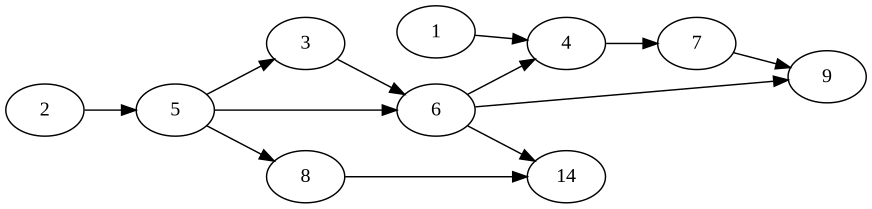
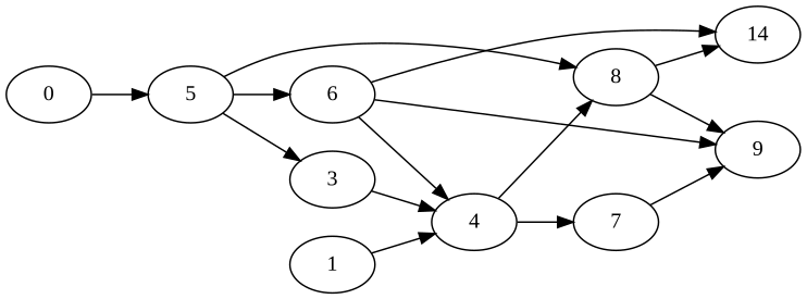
  digraph {
    fontname="Liberation Serif"
    rankdir=LR
    node [alpha=0.11 fontname="Liberation Serif"]
    edge [fontname="Liberation Serif"]
    1 [expect_size=33270784]
    4 [alpha=0.09 expect_size=23097344]
    7 [expect_size=30774272]
    8 [alpha=0.05 expect_size=42110976]
    6 [alpha=0.10 expect_size=44843008]
    9 [alpha=0.20 expect_size=24341504]
    n7 [alpha=0.14 expect_size=12776448 label=14]
-   2 [alpha=0.12 expect_size=14680064]
+   2 [alpha=0.12 expect_size=14680064 label=0]
    5 [alpha=0.12 expect_size=28407808]
    3 [alpha=0.01 expect_size=39898112]
    1 -> 4
    4 -> 7
+   4 -> 8
    7 -> 9
+   8 -> 9
    8 -> n7
    6 -> 4
    6 -> 9
    6 -> n7
    2 -> 5
    5 -> 8
    5 -> 6
    5 -> 3
-   3 -> 6
+   3 -> 4
  }
